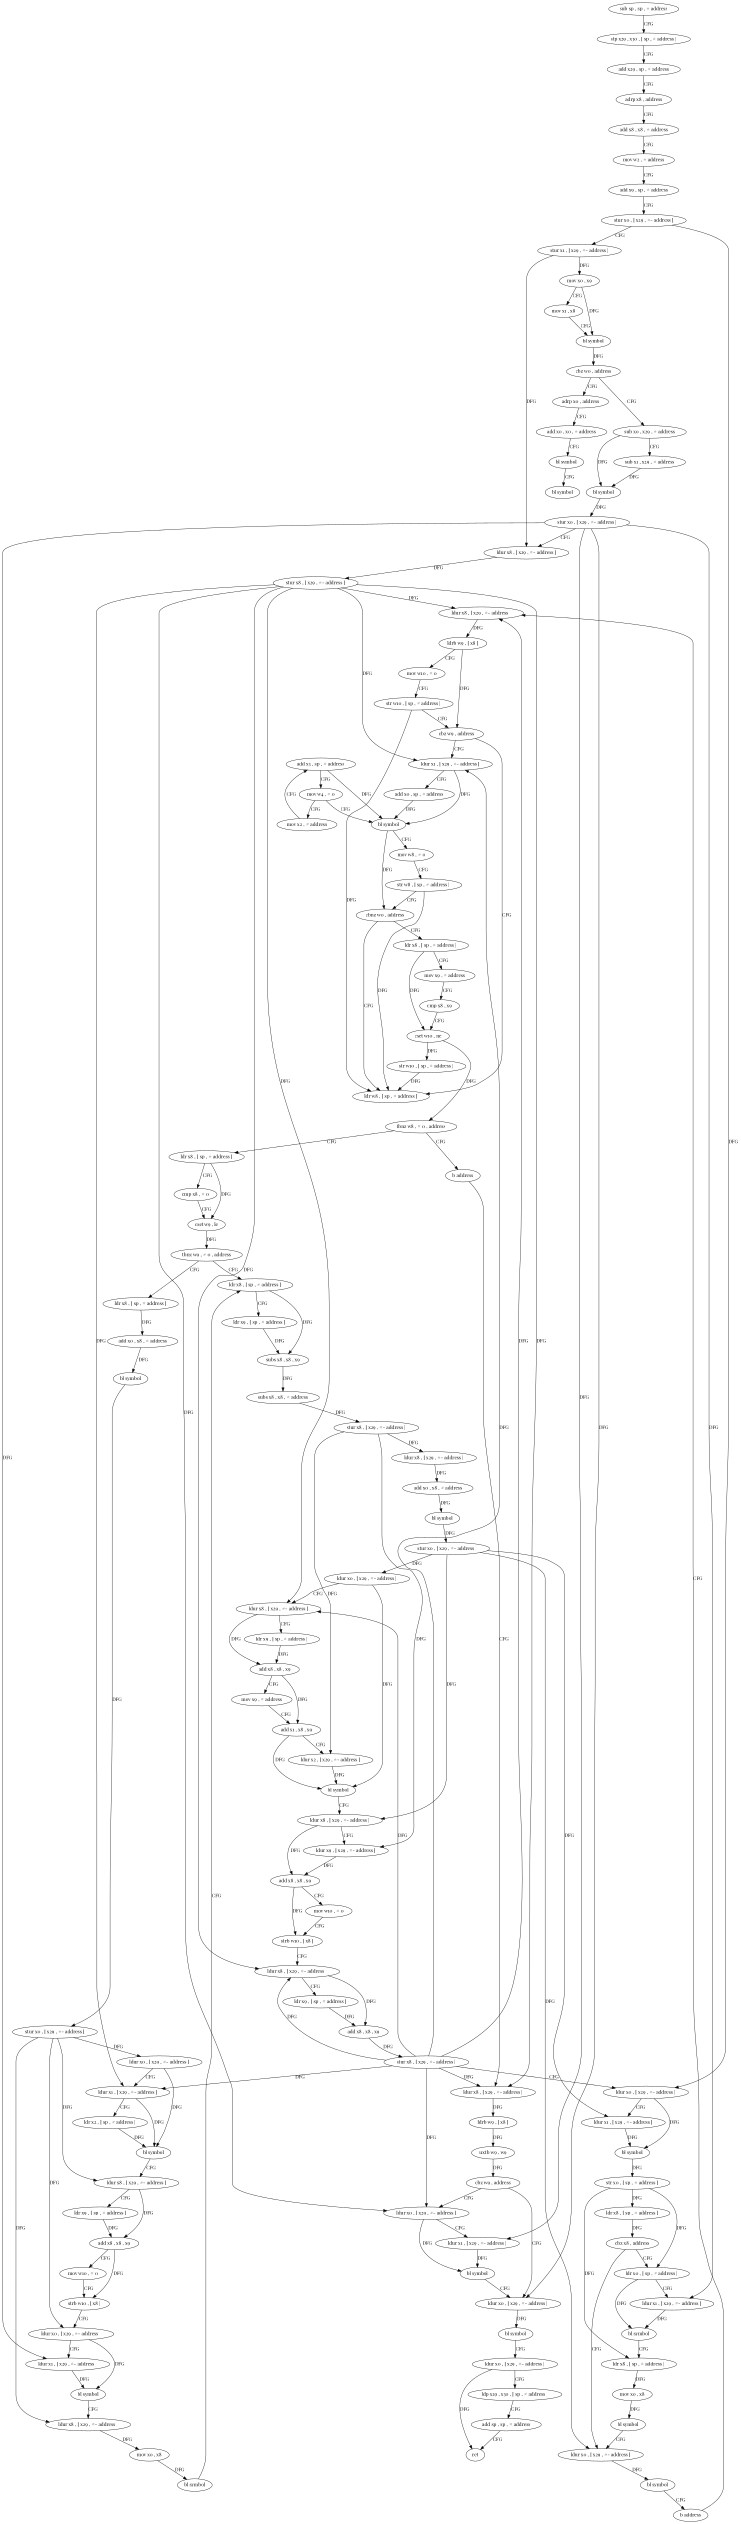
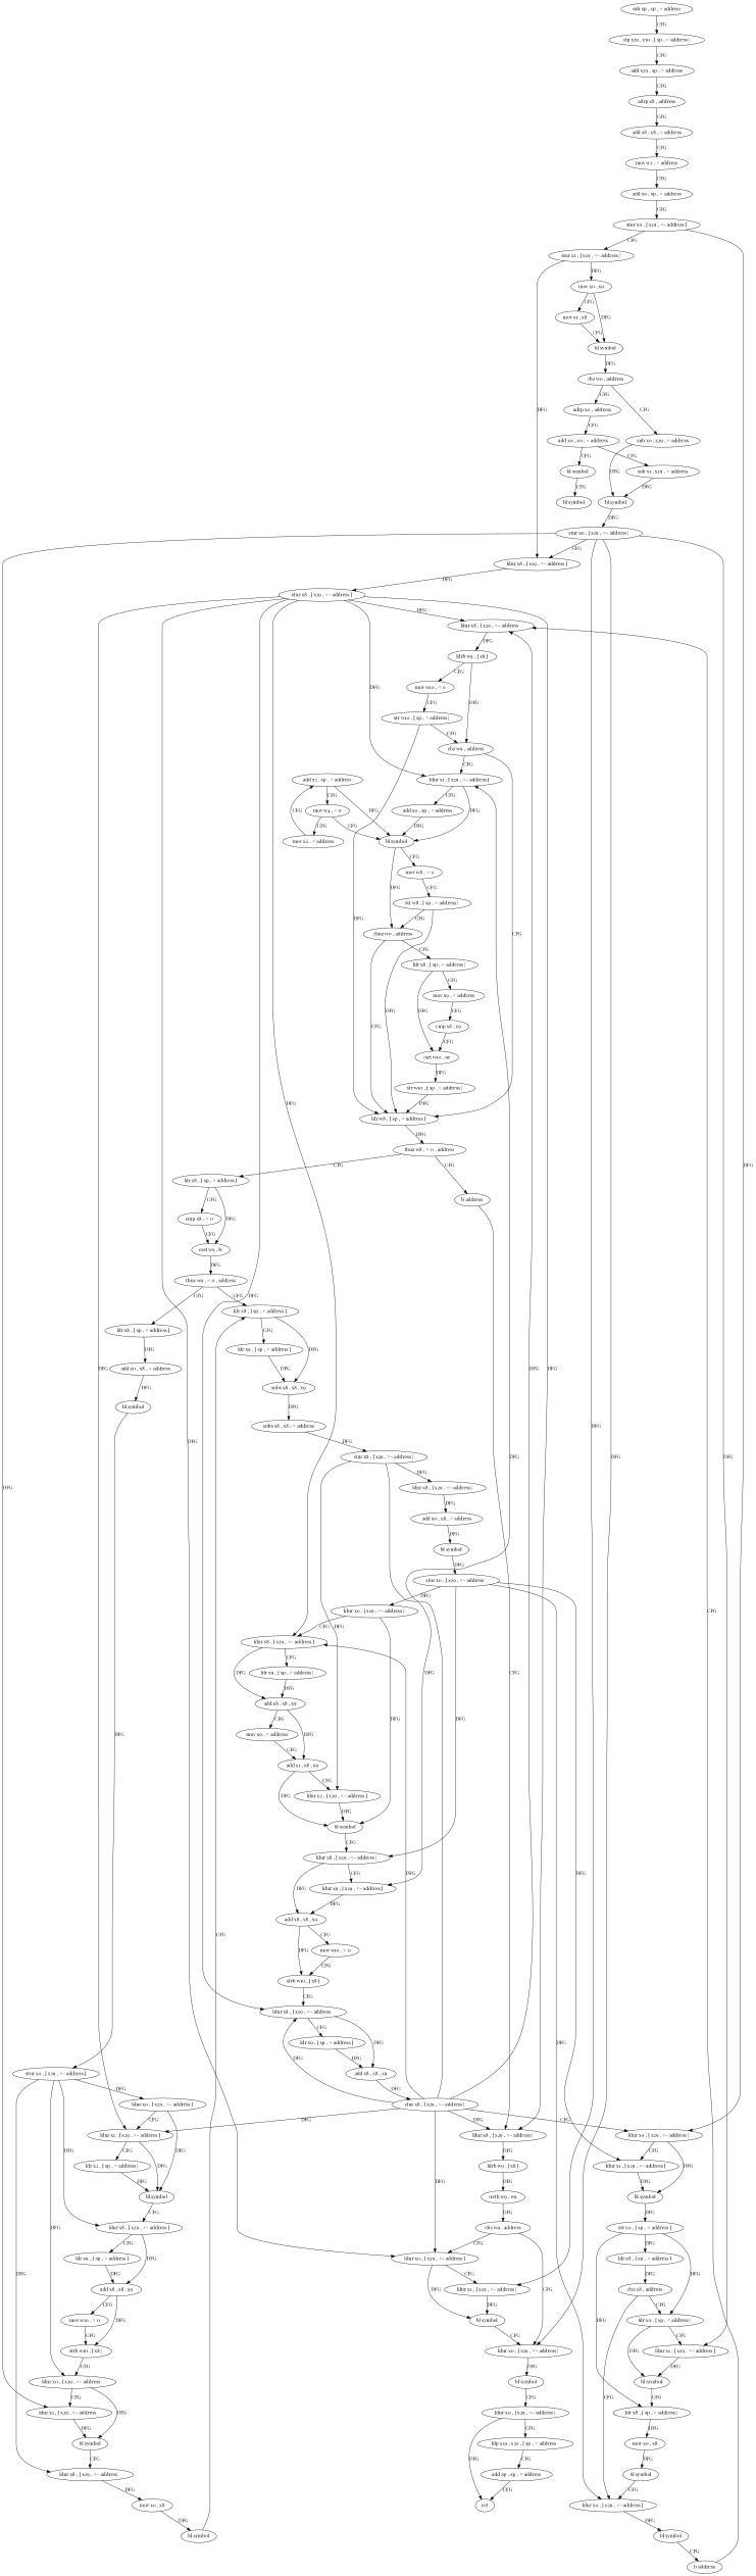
  digraph {
    fontname="Playfair Display"
    node [fontname="Playfair Display"]
    edge [fontname="Playfair Display"]
    n1 [label="sub sp , sp , # address"]
    n2 [label="stp x29 , x30 , [ sp , # address ]"]
    n3 [label="add x29 , sp , # address"]
    n4 [label="adrp x8 , address"]
    n5 [label="add x8 , x8 , # address"]
    n6 [label="mov w2 , # address"]
    n7 [label="add x9 , sp , # address"]
    n8 [label="stur x0 , [ x29 , #- address ]"]
    n9 [label="stur x1 , [ x29 , #- address ]"]
    n10 [label="ldur x0 , [ x29 , #- address ]"]
    n11 [label="mov x0 , x9"]
    n12 [label="ldur x8 , [ x29 , #- address ]"]
    n13 [label="ldur x1 , [ x29 , #- address ]"]
    n14 [label="bl symbol"]
    n15 [label="mov x1 , x8"]
    n16 [label="bl symbol"]
    n17 [label="stur x8 , [ x29 , #- address ]"]
    n18 [label="cbz w0 , address"]
    n19 [label="sub x0 , x29 , # address"]
    n20 [label="adrp x0 , address"]
    n21 [label="sub x1 , x29 , # address"]
    n22 [label="bl symbol"]
    n23 [label="add x0 , x0 , # address"]
    n24 [label="stur x0 , [ x29 , #- address ]"]
    n25 [label="bl symbol"]
    n26 [label="ldur x1 , [ x29 , #- address ]"]
    n27 [label="ldur x0 , [ x29 , #- address ]"]
    n28 [label="ldur x1 , [ x29 , #- address ]"]
    n29 [label="ldur x1 , [ x29 , #- address ]"]
    n30 [label="bl symbol"]
    n31 [label="bl symbol"]
    n32 [label="bl symbol"]
    n33 [label="bl symbol"]
    n34 [label="ldur x8 , [ x29 , #- address ]"]
    n35 [label="ldur x1 , [ x29 , #- address ]"]
    n36 [label="ldur x8 , [ x29 , #- address ]"]
    n37 [label="ldur x8 , [ x29 , #- address ]"]
    n38 [label="ldur x8 , [ x29 , #- address ]"]
    n39 [label="ldur x1 , [ x29 , #- address ]"]
    n40 [label="ldur x0 , [ x29 , #- address ]"]
    n41 [label="ldrb w9 , [ x8 ]"]
    n42 [label="add x0 , sp , # address"]
    n43 [label="bl symbol"]
    n44 [label="ldrb w9 , [ x8 ]"]
    n45 [label="ldr x9 , [ sp , # address ]"]
    n46 [label="add x8 , x8 , x9"]
    n47 [label="ldr x9 , [ sp , # address ]"]
    n48 [label="add x8 , x8 , x9"]
    n49 [label="bl symbol"]
    n50 [label="ldr x2 , [ sp , # address ]"]
    n51 [label="mov w10 , # 0"]
    n52 [label="cbz w9 , address"]
    n53 [label="bl symbol"]
    n54 [label="ldr w8 , [ sp , # address ]"]
    n55 [label="tbnz w8 , # 0 , address"]
    n56 [label="ldr x8 , [ sp , # address ]"]
    n57 [label="b address"]
    n58 [label="cmp x8 , # 0"]
    n59 [label="cset w9 , le"]
    n60 [label="tbnz w9 , # 0 , address"]
    n61 [label="mov w8 , # 0"]
    n62 [label="cbnz w0 , address"]
    n63 [label="mov x2 , # address"]
    n64 [label="add x3 , sp , # address"]
    n65 [label="mov w4 , # 0"]
    n66 [label="str w8 , [ sp , # address ]"]
    n67 [label="ldr x8 , [ sp , # address ]"]
    n68 [label="mov x9 , # address"]
    n69 [label="cset w10 , ne"]
    n70 [label="cmp x8 , x9"]
    n71 [label="str w10 , [ sp , # address ]"]
    n72 [label="ldr x8 , [ sp , # address ]"]
    n73 [label="ldr x8 , [ sp , # address ]"]
    n74 [label="ldr x9 , [ sp , # address ]"]
    n75 [label="subs x8 , x8 , x9"]
    n76 [label="add x0 , x8 , # address"]
    n77 [label="subs x8 , x8 , # address"]
    n78 [label="bl symbol"]
    n79 [label="uxtb w9 , w9"]
    n80 [label="stur x8 , [ x29 , #- address ]"]
    n81 [label="ldur x8 , [ x29 , #- address ]"]
    n82 [label="ldur x2 , [ x29 , #- address ]"]
    n83 [label="ldur x9 , [ x29 , #- address ]"]
    n84 [label="add x0 , x8 , # address"]
    n85 [label="bl symbol"]
    n86 [label="add x8 , x8 , x9"]
    n87 [label="bl symbol"]
    n88 [label="stur x0 , [ x29 , #- address ]"]
    n89 [label="ldur x0 , [ x29 , #- address ]"]
    n90 [label="ldur x8 , [ x29 , #- address ]"]
    n91 [label="ldur x0 , [ x29 , #- address ]"]
    n92 [label="bl symbol"]
    n93 [label="mov x9 , # address"]
    n94 [label="add x1 , x8 , x9"]
    n95 [label="mov w10 , # 0"]
    n96 [label="strb w10 , [ x8 ]"]
    n97 [label="stur x8 , [ x29 , #- address ]"]
    n98 [label="str x0 , [ sp , # address ]"]
    n99 [label="ldr x8 , [ sp , # address ]"]
    n100 [label="ldr x0 , [ sp , # address ]"]
    n101 [label="ldr x8 , [ sp , # address ]"]
    n102 [label="cbz x8 , address"]
    n103 [label="mov x0 , x8"]
    n104 [label="b address"]
    n105 [label="stur x0 , [ x29 , #- address ]"]
    n106 [label="ldur x0 , [ x29 , #- address ]"]
    n107 [label="ldur x8 , [ x29 , #- address ]"]
    n108 [label="ldur x0 , [ x29 , #- address ]"]
    n109 [label="ldur x8 , [ x29 , #- address ]"]
    n110 [label="ldr x9 , [ sp , # address ]"]
    n111 [label="add x8 , x8 , x9"]
    n112 [label="mov x0 , x8"]
    n113 [label="mov w10 , # 0"]
    n114 [label="strb w10 , [ x8 ]"]
    n115 [label="bl symbol"]
    n116 [label="cbz w9 , address"]
    n117 [label="ldur x0 , [ x29 , #- address ]"]
    n118 [label="bl symbol"]
    n119 [label="ldp x29 , x30 , [ sp , # address ]"]
    n120 [label=ret]
    n121 [label="add sp , sp , # address"]
    n122 [label="str w10 , [ sp , # address ]"]
    n1 -> n2 [label=CFG]
    n2 -> n3 [label=CFG]
    n3 -> n4 [label=CFG]
    n4 -> n5 [label=CFG]
    n5 -> n6 [label=CFG]
    n6 -> n7 [label=CFG]
    n7 -> n8 [label=CFG]
    n8 -> n9 [label=CFG]
    n8 -> n10 [label=DFG]
    n9 -> n11 [label=DFG]
    n9 -> n12 [label=DFG]
    n10 -> n13 [label=CFG]
    n10 -> n14 [label=DFG]
    n11 -> n15 [label=CFG]
    n11 -> n16 [label=DFG]
    n12 -> n17 [label=DFG]
    n13 -> n14 [label=DFG]
    n14 -> n98 [label=DFG]
    n15 -> n16 [label=CFG]
    n16 -> n18 [label=DFG]
    n17 -> n34 [label=DFG]
    n17 -> n35 [label=DFG]
    n17 -> n36 [label=DFG]
    n17 -> n37 [label=DFG]
    n17 -> n38 [label=DFG]
    n17 -> n39 [label=DFG]
    n17 -> n40 [label=DFG]
    n18 -> n19 [label=CFG]
    n18 -> n20 [label=CFG]
-   n19 -> n21 [label=CFG]
+   n23 -> n21 [label=CFG]
    n19 -> n22 [label=DFG]
    n20 -> n23 [label=CFG]
    n21 -> n22 [label=DFG]
    n22 -> n24 [label=DFG]
    n23 -> n25 [label=CFG]
    n24 -> n12 [label=CFG]
    n24 -> n26 [label=DFG]
    n24 -> n27 [label=DFG]
    n24 -> n28 [label=DFG]
    n24 -> n29 [label=DFG]
    n25 -> n53 [label=CFG]
    n26 -> n30 [label=DFG]
    n27 -> n31 [label=DFG]
    n28 -> n32 [label=DFG]
    n29 -> n33 [label=DFG]
    n30 -> n109 [label=CFG]
    n31 -> n117 [label=CFG]
    n32 -> n101 [label=CFG]
    n33 -> n27 [label=CFG]
    n34 -> n41 [label=DFG]
    n35 -> n42 [label=CFG]
    n35 -> n43 [label=DFG]
    n36 -> n44 [label=DFG]
    n37 -> n45 [label=CFG]
    n37 -> n46 [label=DFG]
    n38 -> n47 [label=CFG]
    n38 -> n48 [label=DFG]
    n39 -> n49 [label=DFG]
    n39 -> n50 [label=CFG]
    n40 -> n29 [label=CFG]
    n40 -> n33 [label=DFG]
    n41 -> n51 [label=CFG]
    n41 -> n52 [label=DFG]
    n42 -> n43 [label=DFG]
    n43 -> n61 [label=CFG]
    n43 -> n62 [label=DFG]
    n44 -> n79 [label=DFG]
    n45 -> n46 [label=DFG]
    n46 -> n93 [label=CFG]
    n46 -> n94 [label=DFG]
    n47 -> n48 [label=DFG]
    n48 -> n97 [label=DFG]
    n49 -> n107 [label=CFG]
    n50 -> n49 [label=DFG]
    n51 -> n122 [label=CFG]
    n52 -> n35 [label=CFG]
    n52 -> n54 [label=CFG]
-   n69 -> n55 [label=DFG]
+   n54 -> n55 [label=DFG]
    n55 -> n56 [label=CFG]
    n55 -> n57 [label=CFG]
    n56 -> n58 [label=CFG]
    n56 -> n59 [label=DFG]
    n57 -> n36 [label=CFG]
    n58 -> n59 [label=CFG]
    n59 -> n60 [label=DFG]
    n60 -> n72 [label=CFG]
    n60 -> n73 [label=CFG]
    n61 -> n66 [label=CFG]
    n62 -> n54 [label=CFG]
    n62 -> n67 [label=CFG]
    n63 -> n64 [label=CFG]
    n64 -> n43 [label=DFG]
    n64 -> n65 [label=CFG]
    n65 -> n43 [label=CFG]
    n65 -> n63 [label=CFG]
    n66 -> n54 [label=DFG]
    n66 -> n62 [label=CFG]
    n67 -> n68 [label=CFG]
    n67 -> n69 [label=DFG]
    n68 -> n70 [label=CFG]
    n69 -> n71 [label=DFG]
    n70 -> n69 [label=CFG]
    n71 -> n54 [label=DFG]
    n72 -> n74 [label=CFG]
    n72 -> n75 [label=DFG]
    n73 -> n76 [label=DFG]
    n74 -> n75 [label=DFG]
    n75 -> n77 [label=DFG]
    n76 -> n78 [label=DFG]
    n77 -> n80 [label=DFG]
    n78 -> n105 [label=DFG]
    n79 -> n116 [label=DFG]
    n80 -> n81 [label=DFG]
    n80 -> n82 [label=DFG]
    n80 -> n83 [label=DFG]
    n81 -> n84 [label=DFG]
    n82 -> n85 [label=DFG]
    n83 -> n86 [label=DFG]
    n84 -> n87 [label=DFG]
    n85 -> n90 [label=CFG]
    n86 -> n95 [label=CFG]
    n86 -> n96 [label=DFG]
    n87 -> n88 [label=DFG]
    n88 -> n13 [label=DFG]
    n88 -> n89 [label=DFG]
    n88 -> n90 [label=DFG]
    n88 -> n91 [label=DFG]
    n89 -> n37 [label=CFG]
    n89 -> n85 [label=DFG]
    n90 -> n83 [label=CFG]
    n90 -> n86 [label=DFG]
    n91 -> n92 [label=DFG]
    n92 -> n104 [label=CFG]
    n93 -> n94 [label=CFG]
    n94 -> n82 [label=CFG]
    n94 -> n85 [label=DFG]
    n95 -> n96 [label=CFG]
    n96 -> n38 [label=CFG]
    n97 -> n10 [label=CFG]
    n97 -> n34 [label=DFG]
    n97 -> n35 [label=DFG]
    n97 -> n36 [label=DFG]
    n97 -> n37 [label=DFG]
    n97 -> n38 [label=DFG]
    n97 -> n39 [label=DFG]
    n97 -> n40 [label=DFG]
    n98 -> n99 [label=DFG]
    n98 -> n100 [label=DFG]
    n98 -> n101 [label=DFG]
    n99 -> n102 [label=DFG]
    n100 -> n28 [label=CFG]
    n100 -> n32 [label=DFG]
    n101 -> n103 [label=DFG]
    n102 -> n91 [label=CFG]
    n102 -> n100 [label=CFG]
    n103 -> n118 [label=DFG]
    n104 -> n34 [label=CFG]
    n105 -> n106 [label=DFG]
    n105 -> n107 [label=DFG]
    n105 -> n108 [label=DFG]
    n105 -> n109 [label=DFG]
    n106 -> n39 [label=CFG]
    n106 -> n49 [label=DFG]
    n107 -> n110 [label=CFG]
    n107 -> n111 [label=DFG]
    n108 -> n26 [label=CFG]
    n108 -> n30 [label=DFG]
    n109 -> n112 [label=DFG]
    n110 -> n111 [label=DFG]
    n111 -> n113 [label=CFG]
    n111 -> n114 [label=DFG]
    n112 -> n115 [label=DFG]
    n113 -> n114 [label=CFG]
    n114 -> n108 [label=CFG]
    n115 -> n72 [label=CFG]
    n116 -> n27 [label=CFG]
    n116 -> n40 [label=CFG]
    n117 -> n119 [label=CFG]
    n117 -> n120 [label=DFG]
    n118 -> n91 [label=CFG]
    n119 -> n121 [label=CFG]
    n121 -> n120 [label=CFG]
    n122 -> n52 [label=CFG]
    n122 -> n54 [label=DFG]
  }
